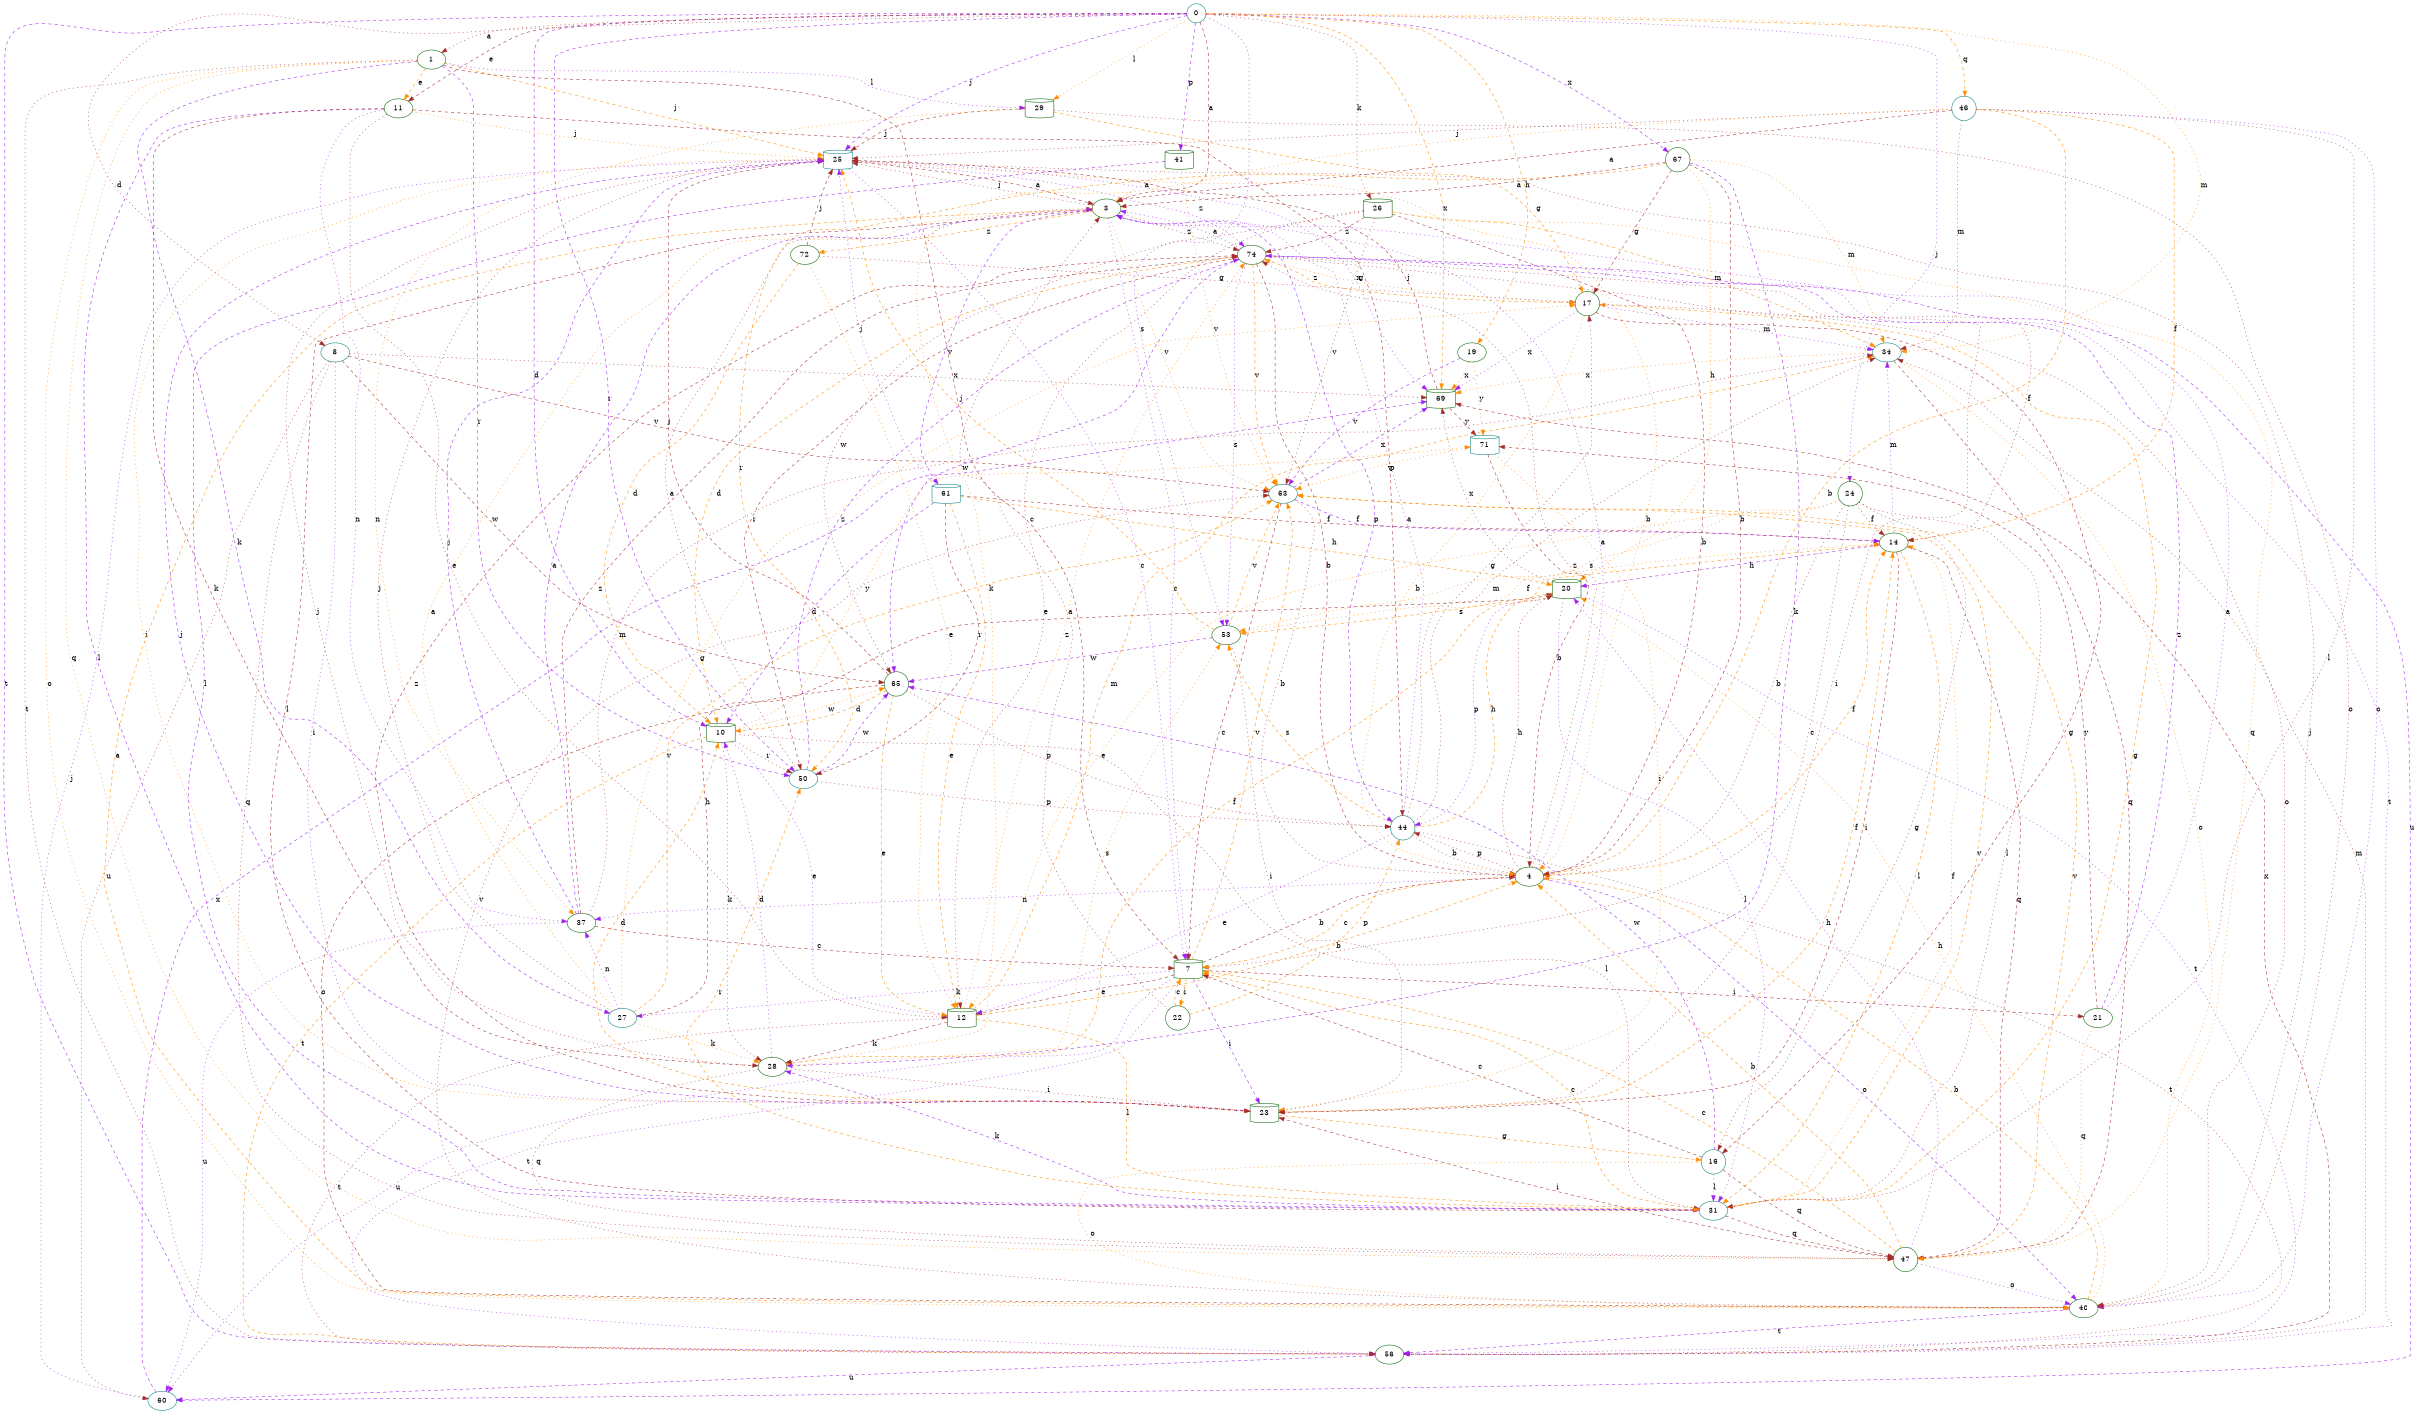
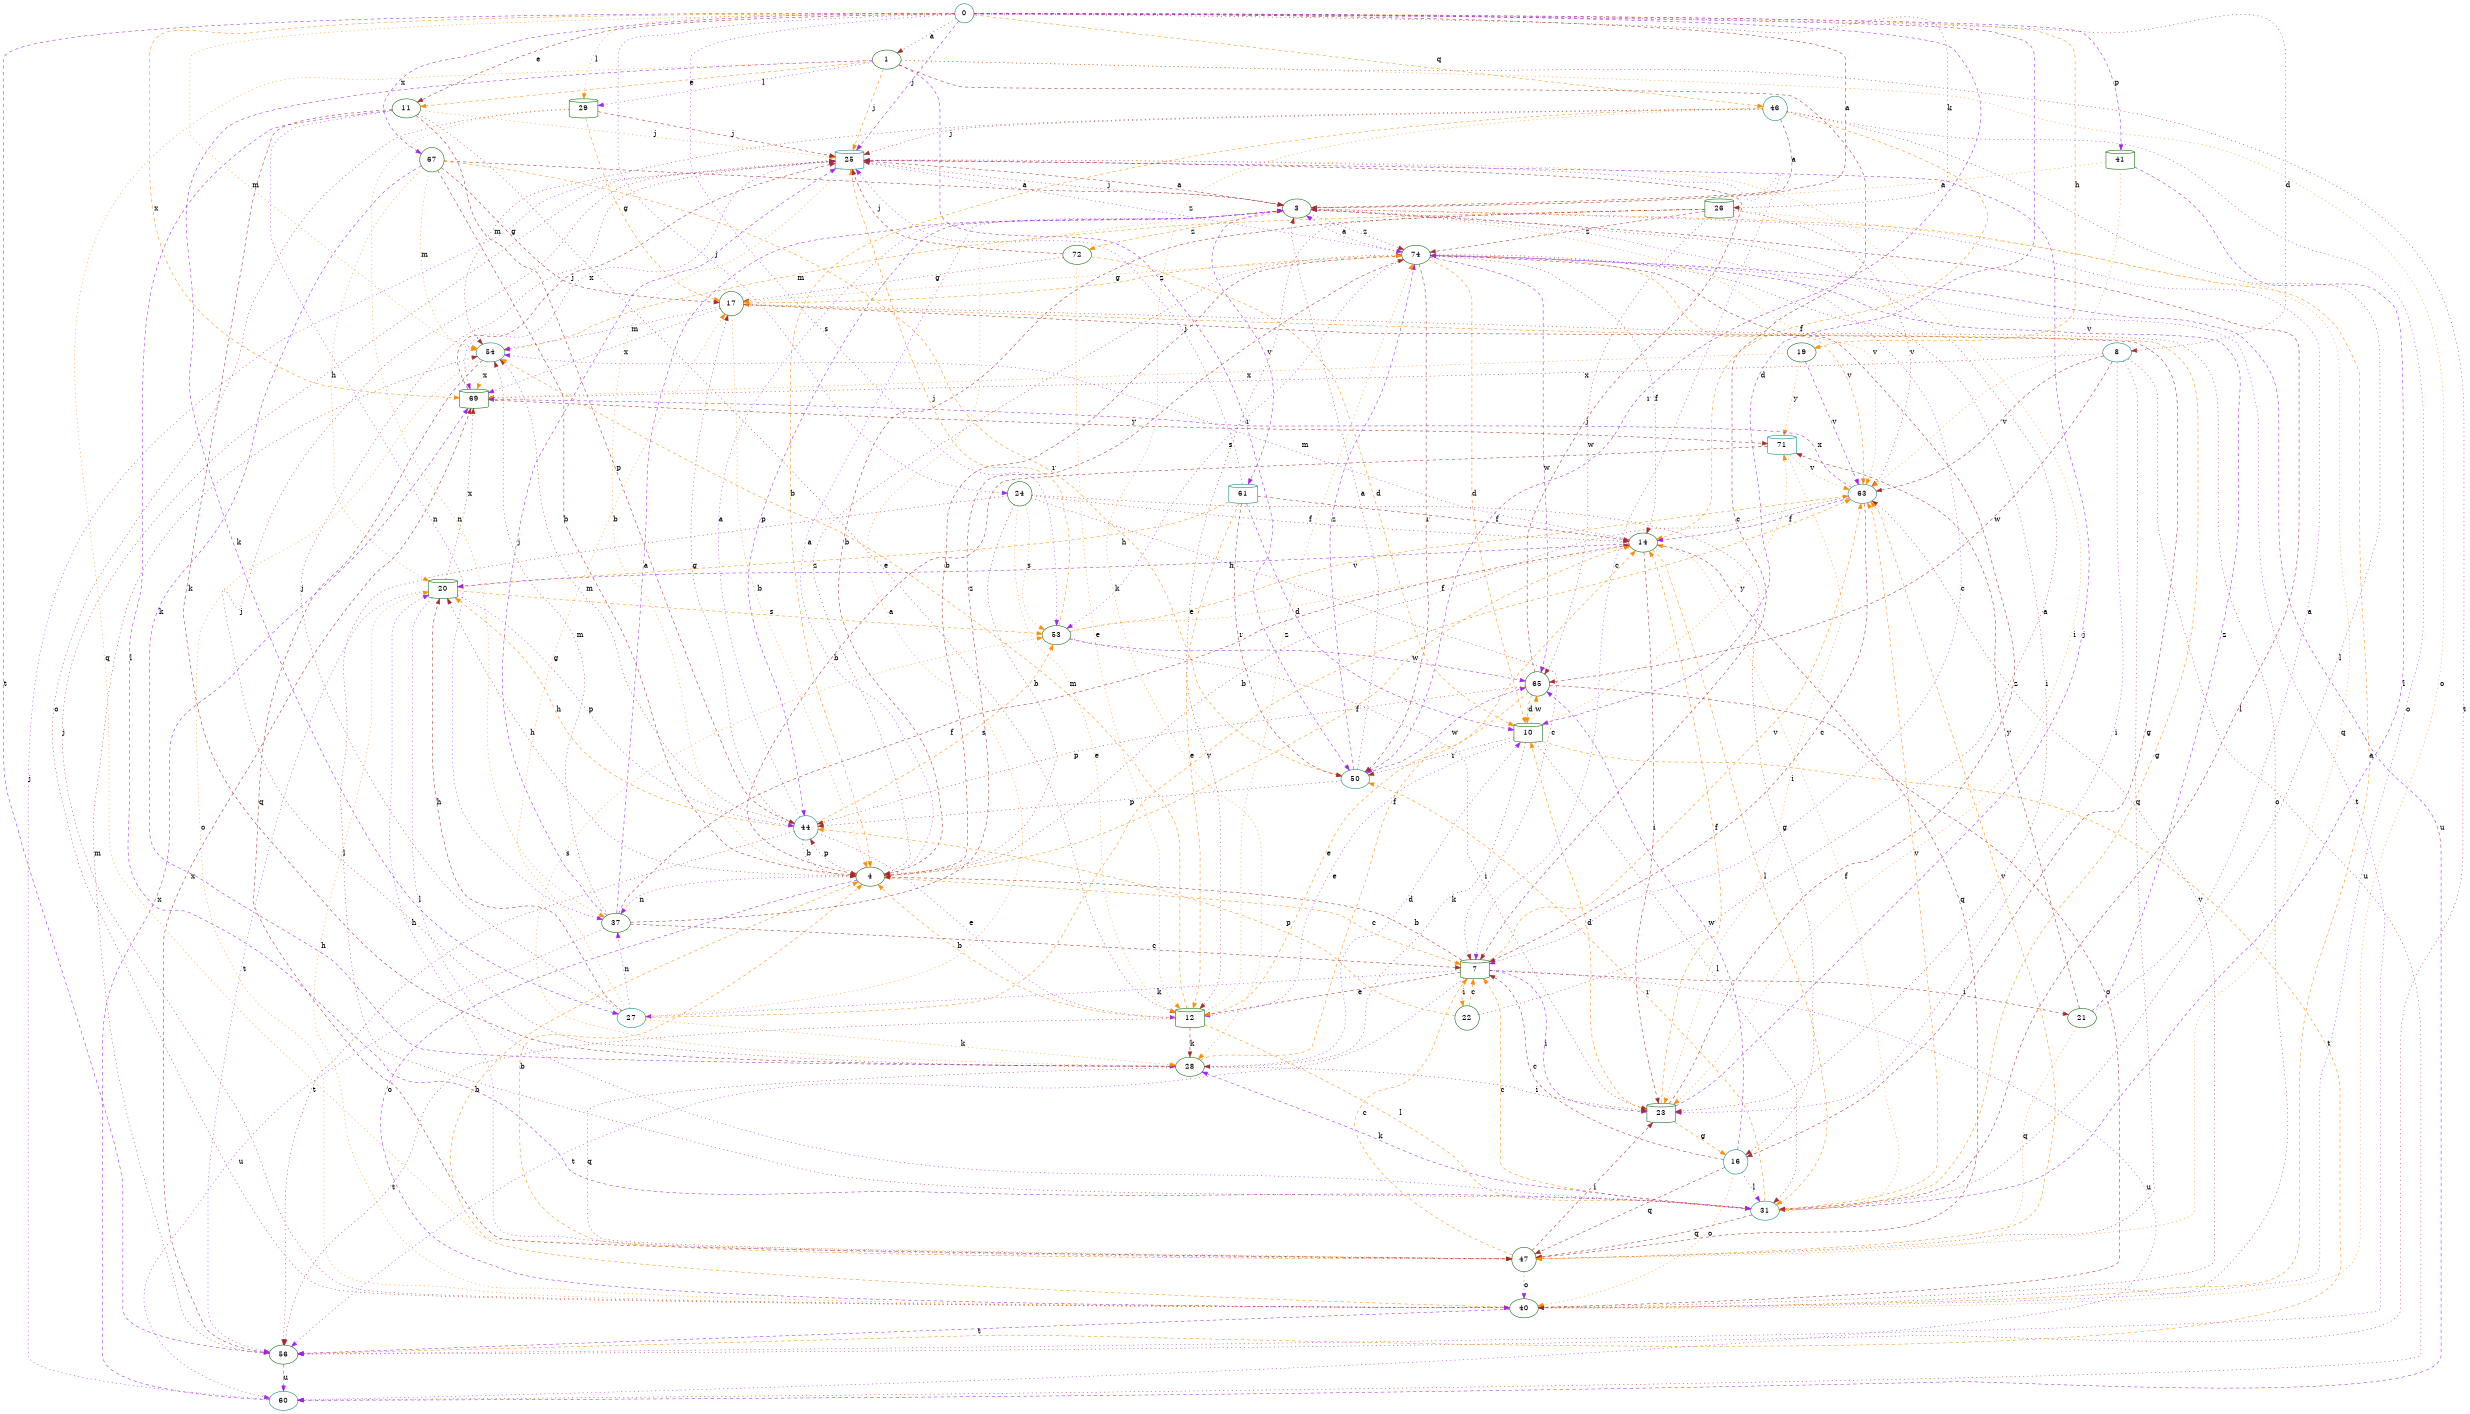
  strict digraph {
    node [color=darkgreen shape=ellipse]
    edge [color=brown style=dashed]
    0 [color=teal shape=circle]
    1
    3
    8 [color=teal]
    10 [shape=cylinder]
    11
    19
    24 [shape=circle]
    25 [color=teal shape=cylinder]
    26 [shape=cylinder]
    29 [shape=cylinder]
-   34 [color=teal]
+   34 [color=teal label=54]
    41 [shape=cylinder]
    46 [color=teal shape=circle]
    50 [color=teal]
    53
    56
    67 [shape=circle]
    69 [shape=cylinder]
    7 [shape=cylinder]
    27 [color=teal]
    40
    47 [shape=circle]
    31 [color=teal]
    44 [color=teal shape=circle]
    61 [color=teal shape=cylinder]
    63 [color=teal]
    72
    74
    23 [shape=cylinder]
    60 [color=teal]
    65 [shape=circle]
    12 [shape=cylinder]
    28
    71 [color=teal shape=cylinder]
    37
    4
    14
    16 [color=teal shape=circle]
    17 [shape=circle]
    20 [shape=cylinder]
    21
    22 [shape=circle]
    0 -> 1 [label=a style=dotted]
    0 -> 3 [label=a]
    0 -> 8 [label=d style=dotted]
    0 -> 10 [color=purple label=d]
    0 -> 11 [label=e]
    0 -> 19 [color=darkorange label=h]
    0 -> 24 [color=purple label=j style=dotted]
    0 -> 25 [color=purple label=j]
    0 -> 26 [label=k style=dotted]
    0 -> 29 [color=darkorange label=l style=dotted]
    0 -> 34 [color=darkorange label=m style=dotted]
    0 -> 41 [color=purple label=p]
    0 -> 46 [color=darkorange label=q]
    0 -> 50 [color=purple label=r]
    0 -> 53 [color=purple label=s style=dotted]
    0 -> 56 [color=purple label=t]
    0 -> 67 [color=purple label=x]
    0 -> 69 [color=darkorange label=x]
    1 -> 11 [color=darkorange label=e]
    1 -> 25 [color=darkorange label=j]
    1 -> 29 [color=purple label=l style=dotted]
    1 -> 50 [color=purple label=r]
    1 -> 56 [label=t style=dotted]
    1 -> 7 [label=c]
    1 -> 27 [color=purple label=k]
    1 -> 40 [color=darkorange label=o style=dotted]
    1 -> 47 [color=darkorange label=q style=dotted]
    3 -> 25 [label=j style=dotted]
    3 -> 7 [color=purple label=c style=dotted]
    3 -> 31 [label=l]
    3 -> 44 [color=purple label=p]
    3 -> 61 [color=purple label=v]
    3 -> 63 [color=darkorange label=v style=dotted]
    3 -> 72 [color=darkorange label=z]
    3 -> 74 [label=z style=dotted]
    8 -> 69 [label=x style=dotted]
    8 -> 47 [label=q style=dotted]
    8 -> 63 [label=v]
    8 -> 23 [color=purple label=i style=dotted]
    8 -> 60 [label=u style=dotted]
    8 -> 65 [label=w]
    10 -> 50 [label=r style=dotted]
    10 -> 56 [color=darkorange label=t]
    10 -> 31 [label=l style=dotted]
    10 -> 65 [color=darkorange label=w style=dotted]
    10 -> 12 [color=purple label=e style=dotted]
    10 -> 28 [label=k style=dotted]
    10 -> 71 [color=darkorange label=y style=dotted]
    11 -> 25 [color=darkorange label=j style=dotted]
    11 -> 31 [color=purple label=l]
    11 -> 44 [label=p]
    11 -> 12 [label=e style=dotted]
    11 -> 28 [label=k]
    11 -> 37 [color=purple label=n style=dotted]
    19 -> 69 [color=darkorange label=x style=dotted]
    19 -> 63 [color=purple label=v]
    19 -> 71 [color=darkorange label=y style=dotted]
    24 -> 53 [color=darkorange label=s style=dotted]
    24 -> 7 [label=c style=dotted]
    24 -> 31 [label=l style=dotted]
    24 -> 12 [color=darkorange label=e style=dotted]
    24 -> 4 [label=b style=dotted]
    24 -> 14 [label=f style=dotted]
    24 -> 16 [label=g style=dotted]
    25 -> 3 [label=a]
    25 -> 69 [color=purple label=x style=dotted]
    25 -> 7 [color=purple label=c style=dotted]
    25 -> 74 [color=purple label=z style=dotted]
    25 -> 23 [color=darkorange label=i style=dotted]
    25 -> 4 [color=darkorange label=b style=dotted]
    26 -> 34 [color=darkorange label=m]
    26 -> 47 [color=darkorange label=q style=dotted]
    26 -> 63 [label=v style=dotted]
    26 -> 74 [label=z]
    26 -> 65 [label=w style=dotted]
    26 -> 12 [label=e style=dotted]
    26 -> 4 [label=b]
    29 -> 25 [label=j]
    29 -> 40 [label=o style=dotted]
    29 -> 37 [color=darkorange label=n style=dotted]
    29 -> 17 [color=darkorange label=g]
    34 -> 69 [color=darkorange label=x style=dotted]
    34 -> 40 [color=darkorange label=o style=dotted]
    34 -> 47 [label=q]
    41 -> 3 [color=darkorange label=a style=dotted]
    41 -> 31 [color=purple label=l]
    41 -> 63 [color=darkorange label=v style=dotted]
    46 -> 3 [label=a]
    46 -> 25 [label=j style=dotted]
    46 -> 34 [label=m style=dotted]
    46 -> 40 [color=purple label=o style=dotted]
    46 -> 31 [label=l style=dotted]
    46 -> 28 [color=darkorange label=k style=dotted]
    46 -> 4 [color=darkorange label=b]
    46 -> 14 [color=darkorange label=f]
    50 -> 3 [label=a style=dotted]
    50 -> 44 [label=p style=dotted]
    50 -> 74 [color=purple label=z]
    50 -> 65 [color=purple label=w]
    53 -> 25 [color=darkorange label=j]
    53 -> 63 [color=darkorange label=v]
    53 -> 23 [label=i style=dotted]
    53 -> 65 [color=purple label=w]
    53 -> 14 [color=darkorange label=f style=dotted]
    56 -> 34 [label=m style=dotted]
    56 -> 69 [label=x]
    56 -> 60 [color=purple label=u]
    67 -> 3 [label=a]
    67 -> 34 [color=darkorange label=m style=dotted]
    67 -> 50 [color=darkorange label=r]
    67 -> 28 [color=purple label=k]
    67 -> 4 [label=b]
    67 -> 17 [label=g]
    67 -> 20 [color=darkorange label=h style=dotted]
    69 -> 25 [label=j]
    69 -> 71 [label=y]
    7 -> 56 [color=purple label=t style=dotted]
    7 -> 27 [color=purple label=k style=dotted]
    7 -> 63 [color=darkorange label=v]
    7 -> 23 [color=purple label=i]
    7 -> 60 [color=purple label=u style=dotted]
    7 -> 12 [label=e]
    7 -> 4 [label=b]
    7 -> 21 [label=i]
    7 -> 22 [color=darkorange label=i]
    27 -> 3 [color=darkorange label=a style=dotted]
    27 -> 25 [label=j style=dotted]
    27 -> 63 [color=darkorange label=v]
    27 -> 28 [color=darkorange label=k style=dotted]
    27 -> 37 [color=purple label=n style=dotted]
    27 -> 17 [color=darkorange label=g style=dotted]
    27 -> 20 [label=h]
    40 -> 3 [color=darkorange label=a]
    40 -> 25 [label=j style=dotted]
    40 -> 56 [color=purple label=t]
    40 -> 63 [label=v style=dotted]
    40 -> 4 [color=darkorange label=b]
    40 -> 20 [color=darkorange label=h style=dotted]
    47 -> 7 [color=darkorange label=c]
    47 -> 40 [color=purple label=o style=dotted]
    47 -> 63 [color=darkorange label=v]
    47 -> 23 [label=i]
    47 -> 4 [color=darkorange label=b]
    47 -> 20 [color=purple label=h style=dotted]
    31 -> 50 [color=darkorange label=r]
    31 -> 7 [color=darkorange label=c]
    31 -> 47 [label=q]
    31 -> 63 [color=darkorange label=v]
    31 -> 28 [color=purple label=k]
    31 -> 14 [color=darkorange label=f style=dotted]
    31 -> 17 [color=darkorange label=g]
    44 -> 3 [color=purple label=a style=dotted]
    44 -> 34 [label=m style=dotted]
    44 -> 53 [color=darkorange label=s]
    44 -> 56 [label=t style=dotted]
    44 -> 12 [color=purple label=e style=dotted]
    44 -> 4 [label=b style=dotted]
    44 -> 17 [label=g style=dotted]
    44 -> 20 [color=darkorange label=h]
    61 -> 10 [color=purple label=d]
    61 -> 25 [color=purple label=j style=dotted]
    61 -> 50 [label=r]
    61 -> 12 [color=darkorange label=e]
    61 -> 14 [label=f]
    61 -> 20 [color=darkorange label=h]
    63 -> 69 [color=purple label=x]
    63 -> 7 [label=c]
    63 -> 4 [label=b style=dotted]
    63 -> 14 [color=purple label=f]
    72 -> 10 [color=darkorange label=d]
    72 -> 25 [label=j]
    72 -> 12 [color=darkorange label=e style=dotted]
    72 -> 17 [label=g style=dotted]
    74 -> 3 [color=purple label=a style=dotted]
    74 -> 10 [color=darkorange label=d]
    74 -> 50 [label=r]
    74 -> 53 [color=purple label=s style=dotted]
    74 -> 56 [color=purple label=t style=dotted]
    74 -> 63 [color=darkorange label=v]
    74 -> 23 [label=i style=dotted]
    74 -> 60 [color=purple label=u]
    74 -> 65 [color=purple label=w]
    74 -> 4 [label=b]
    74 -> 14 [label=f style=dotted]
    74 -> 17 [color=darkorange label=g style=dotted]
    23 -> 10 [color=darkorange label=d]
    23 -> 25 [color=purple label=j]
    23 -> 74 [label=z]
    23 -> 14 [color=darkorange label=f]
    23 -> 16 [color=darkorange label=g]
    60 -> 25 [color=purple label=j style=dotted]
    60 -> 69 [color=purple label=x]
    65 -> 10 [color=darkorange label=d]
    65 -> 25 [label=j]
    65 -> 40 [label=o]
    65 -> 44 [label=p style=dotted]
    65 -> 12 [color=darkorange label=e]
    12 -> 34 [color=darkorange label=m]
    12 -> 56 [label=t style=dotted]
    12 -> 31 [color=darkorange label=l]
    12 -> 74 [color=darkorange label=z style=dotted]
    12 -> 28 [label=k]
    12 -> 4 [color=darkorange label=b]
    28 -> 10 [color=purple label=d style=dotted]
    28 -> 25 [label=j style=dotted]
    28 -> 53 [color=darkorange label=s style=dotted]
    28 -> 47 [label=q style=dotted]
    28 -> 23 [label=i style=dotted]
    28 -> 14 [color=darkorange label=f]
    71 -> 63 [color=darkorange label=v style=dotted]
    71 -> 23 [color=darkorange label=i style=dotted]
    71 -> 4 [label=b]
    37 -> 3 [color=purple label=a]
    37 -> 25 [color=purple label=j]
    37 -> 34 [label=m style=dotted]
    37 -> 7 [label=c]
    37 -> 74 [label=z]
    37 -> 60 [color=purple label=u style=dotted]
+   37 -> 14 [label=f]
    4 -> 3 [color=purple label=a style=dotted]
    4 -> 7 [color=darkorange label=c]
    4 -> 40 [color=purple label=o]
    4 -> 44 [label=p style=dotted]
    4 -> 74 [label=z style=dotted]
    4 -> 37 [color=purple label=n style=dotted]
    4 -> 14 [color=darkorange label=f]
    4 -> 20 [label=h style=dotted]
    14 -> 34 [color=purple label=m style=dotted]
    14 -> 47 [label=q]
    14 -> 31 [color=darkorange label=l]
    14 -> 23 [label=i]
    14 -> 20 [color=purple label=h]
    16 -> 7 [label=c]
    16 -> 40 [color=darkorange label=o style=dotted]
    16 -> 47 [label=q]
    16 -> 31 [color=purple label=l style=dotted]
    16 -> 65 [color=purple label=w]
    17 -> 34 [color=purple label=m style=dotted]
    17 -> 69 [color=purple label=x style=dotted]
    17 -> 40 [label=o style=dotted]
    17 -> 74 [color=darkorange label=z]
    17 -> 4 [color=darkorange label=b style=dotted]
    17 -> 16 [label=g]
    20 -> 53 [color=darkorange label=s]
    20 -> 56 [color=purple label=t style=dotted]
    20 -> 69 [label=x style=dotted]
    20 -> 31 [color=purple label=l style=dotted]
    20 -> 44 [color=purple label=p style=dotted]
    21 -> 3 [color=purple label=a style=dotted]
    21 -> 47 [color=darkorange label=q style=dotted]
    21 -> 74 [color=purple label=z]
    21 -> 71 [label=y]
    22 -> 3 [label=a style=dotted]
    22 -> 7 [color=darkorange label=c]
    22 -> 44 [color=darkorange label=p]
  }
